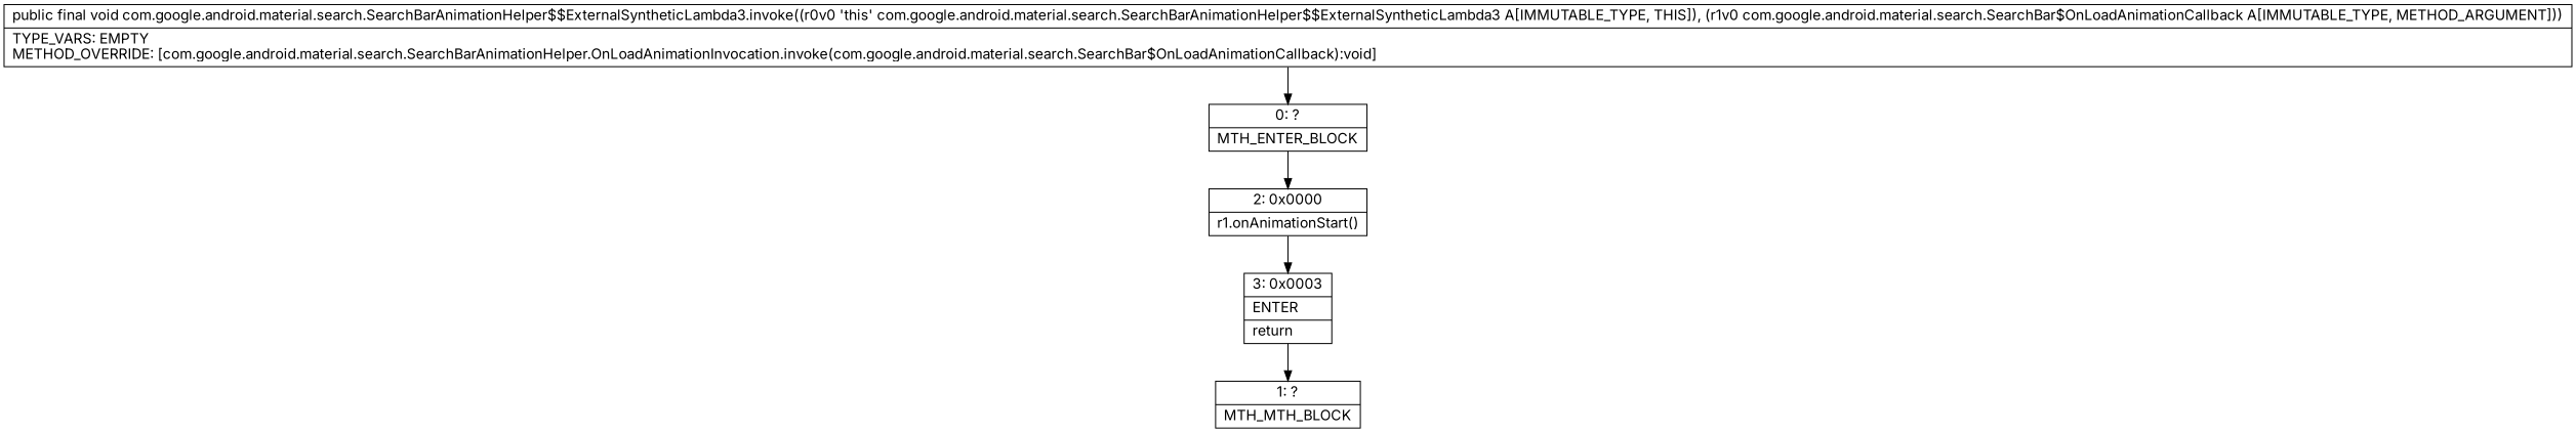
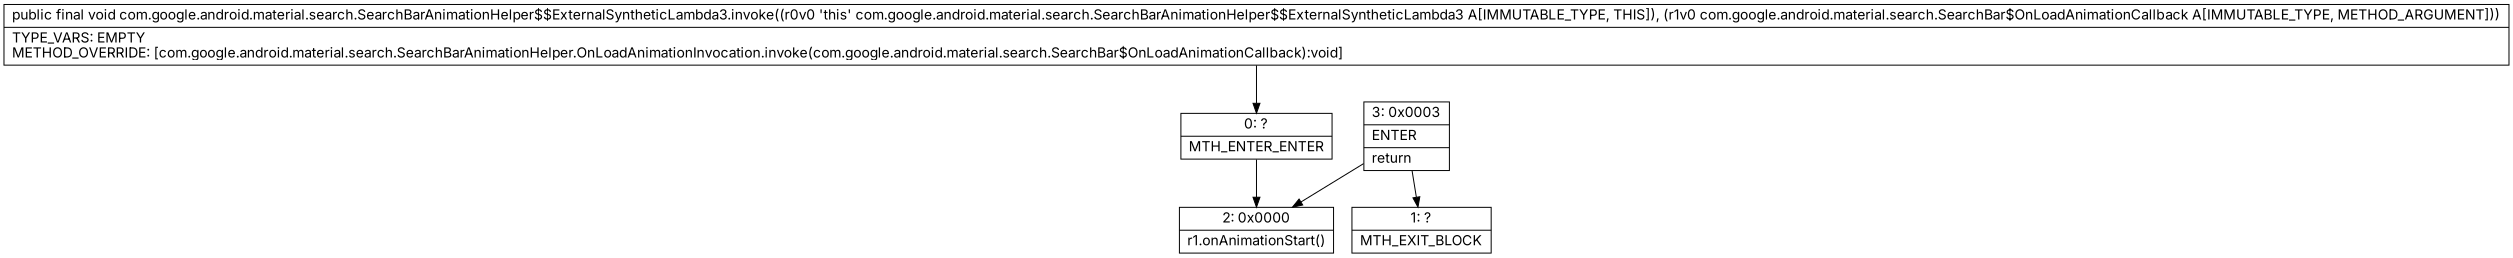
  digraph {
    fontname=Inter
    node [fontname=Inter shape=record]
    edge [fontname=Inter]
-   n1 [label="{0\:\ ?|MTH_ENTER_BLOCK\l}"]
+   n1 [label="{0\:\ ?|MTH_ENTER_ENTER\l}"]
    n2 [label="{2\:\ 0x0000|r1.onAnimationStart()\l}"]
    n3 [label="{3\:\ 0x0003|ENTER\l|return\l}"]
-   n4 [label="{1\:\ ?|MTH_MTH_BLOCK\l}"]
+   n4 [label="{1\:\ ?|MTH_EXIT_BLOCK\l}"]
    n5 [label="{public final void com.google.android.material.search.SearchBarAnimationHelper$$ExternalSyntheticLambda3.invoke((r0v0 'this' com.google.android.material.search.SearchBarAnimationHelper$$ExternalSyntheticLambda3 A[IMMUTABLE_TYPE, THIS]), (r1v0 com.google.android.material.search.SearchBar$OnLoadAnimationCallback A[IMMUTABLE_TYPE, METHOD_ARGUMENT]))  | TYPE_VARS: EMPTY\lMETHOD_OVERRIDE: [com.google.android.material.search.SearchBarAnimationHelper.OnLoadAnimationInvocation.invoke(com.google.android.material.search.SearchBar$OnLoadAnimationCallback):void]\l}"]
    n1 -> n2
-   n2 -> n3
+   n3 -> n2
    n3 -> n4
    n5 -> n1
  }
